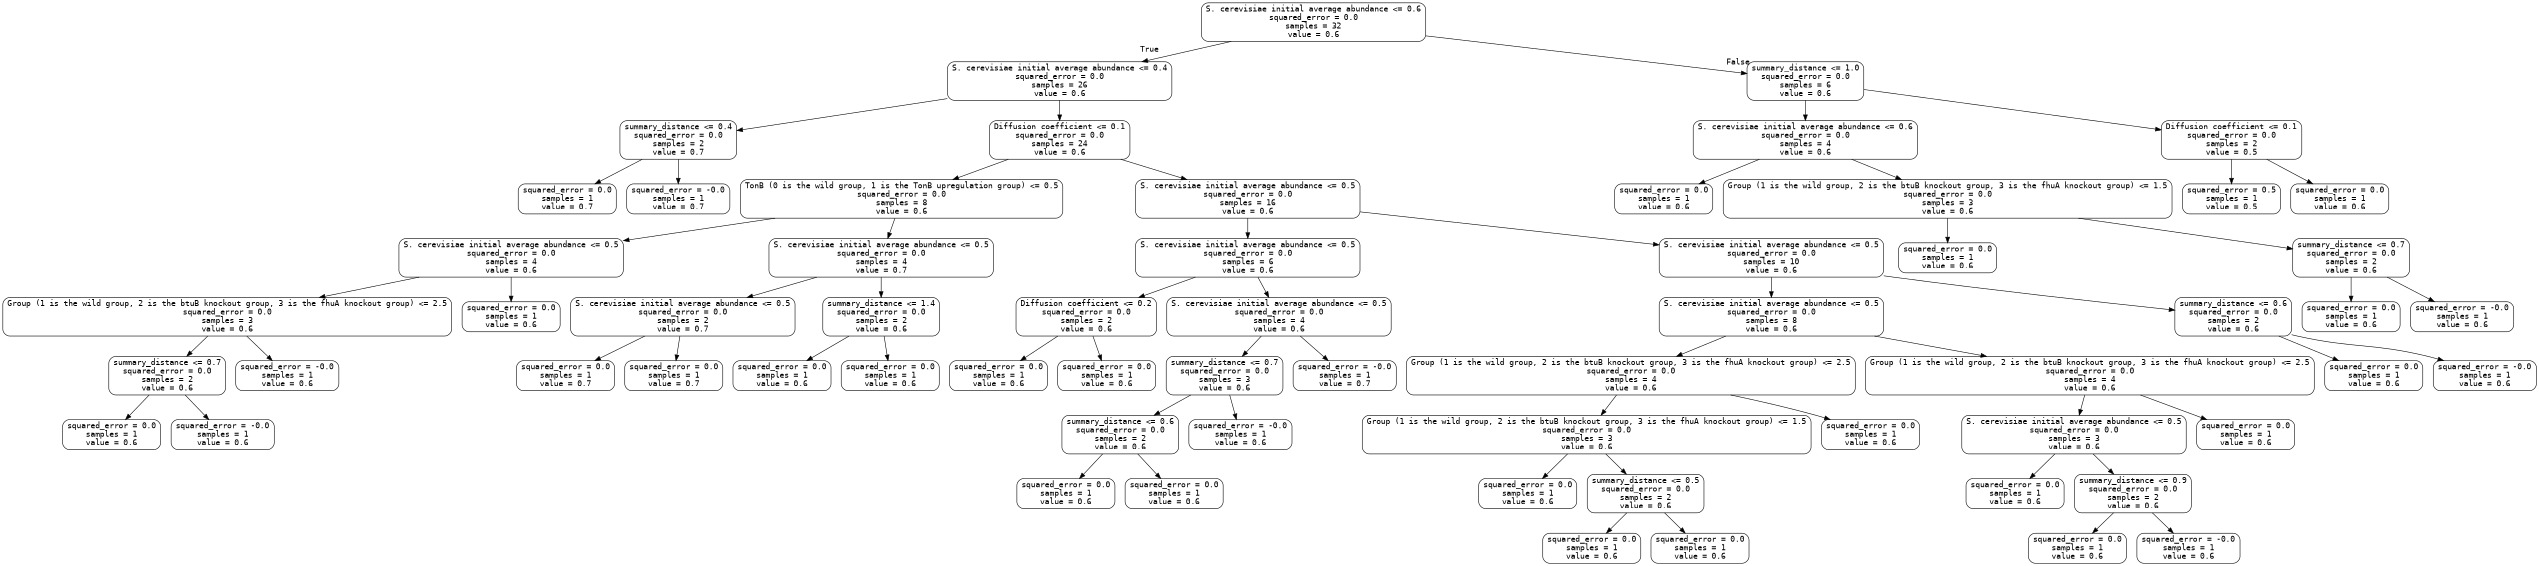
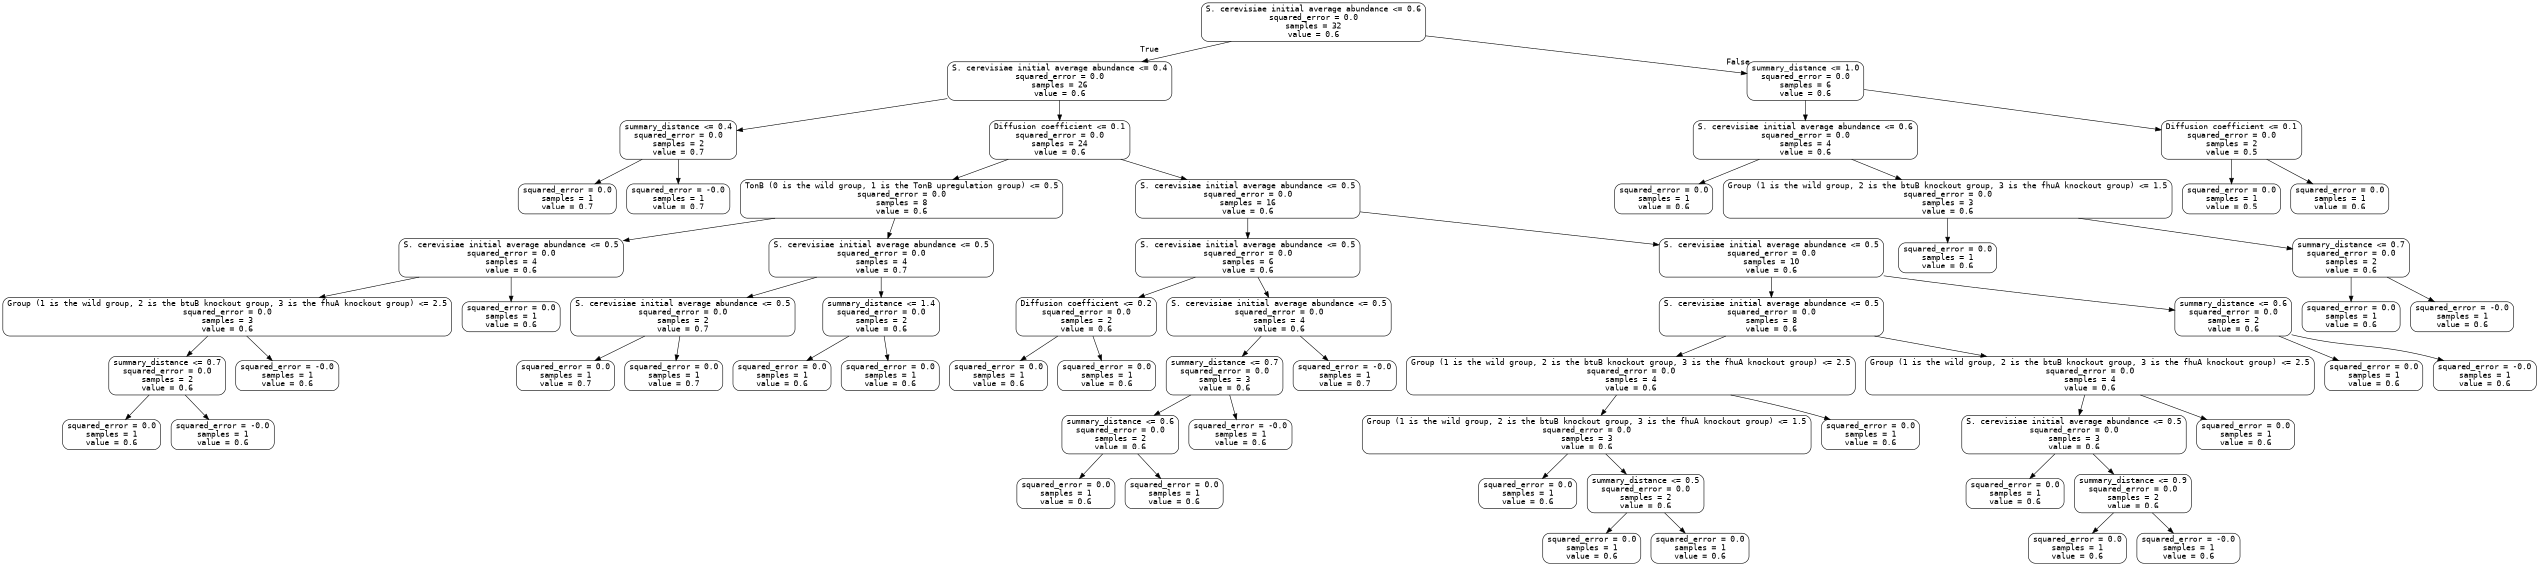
  digraph {
    fontname="DejaVu Sans Mono"
    node [color=black fontname="DejaVu Sans Mono" shape=box style=rounded]
    edge [fontname="DejaVu Sans Mono"]
    n1 [label="S. cerevisiae initial average abundance <= 0.6\nsquared_error = 0.0\nsamples = 32\nvalue = 0.6"]
    n2 [label="S. cerevisiae initial average abundance <= 0.4\nsquared_error = 0.0\nsamples = 26\nvalue = 0.6"]
    n3 [label="summary_distance <= 1.0\nsquared_error = 0.0\nsamples = 6\nvalue = 0.6"]
    n4 [label="summary_distance <= 0.4\nsquared_error = 0.0\nsamples = 2\nvalue = 0.7"]
    n5 [label="Diffusion coefficient <= 0.1\nsquared_error = 0.0\nsamples = 24\nvalue = 0.6"]
    n6 [label="squared_error = 0.0\nsamples = 1\nvalue = 0.7"]
    n7 [label="squared_error = -0.0\nsamples = 1\nvalue = 0.7"]
    n8 [label="TonB (0 is the wild group, 1 is the TonB upregulation group) <= 0.5\nsquared_error = 0.0\nsamples = 8\nvalue = 0.6"]
    n9 [label="S. cerevisiae initial average abundance <= 0.5\nsquared_error = 0.0\nsamples = 16\nvalue = 0.6"]
    n10 [label="S. cerevisiae initial average abundance <= 0.5\nsquared_error = 0.0\nsamples = 4\nvalue = 0.6"]
    n11 [label="S. cerevisiae initial average abundance <= 0.5\nsquared_error = 0.0\nsamples = 4\nvalue = 0.7"]
    n12 [label="Group (1 is the wild group, 2 is the btuB knockout group, 3 is the fhuA knockout group) <= 2.5\nsquared_error = 0.0\nsamples = 3\nvalue = 0.6"]
    n13 [label="squared_error = 0.0\nsamples = 1\nvalue = 0.6"]
    n14 [label="summary_distance <= 0.7\nsquared_error = 0.0\nsamples = 2\nvalue = 0.6"]
    n15 [label="squared_error = -0.0\nsamples = 1\nvalue = 0.6"]
    n16 [label="squared_error = 0.0\nsamples = 1\nvalue = 0.6"]
    n17 [label="squared_error = -0.0\nsamples = 1\nvalue = 0.6"]
    n18 [label="S. cerevisiae initial average abundance <= 0.5\nsquared_error = 0.0\nsamples = 2\nvalue = 0.7"]
    n19 [label="summary_distance <= 1.4\nsquared_error = 0.0\nsamples = 2\nvalue = 0.6"]
    n20 [label="squared_error = 0.0\nsamples = 1\nvalue = 0.7"]
    n21 [label="squared_error = 0.0\nsamples = 1\nvalue = 0.7"]
    n22 [label="squared_error = 0.0\nsamples = 1\nvalue = 0.6"]
    n23 [label="squared_error = 0.0\nsamples = 1\nvalue = 0.6"]
    n24 [label="S. cerevisiae initial average abundance <= 0.5\nsquared_error = 0.0\nsamples = 6\nvalue = 0.6"]
    n25 [label="S. cerevisiae initial average abundance <= 0.5\nsquared_error = 0.0\nsamples = 10\nvalue = 0.6"]
    n26 [label="Diffusion coefficient <= 0.2\nsquared_error = 0.0\nsamples = 2\nvalue = 0.6"]
    n27 [label="S. cerevisiae initial average abundance <= 0.5\nsquared_error = 0.0\nsamples = 4\nvalue = 0.6"]
    n28 [label="squared_error = 0.0\nsamples = 1\nvalue = 0.6"]
    n29 [label="squared_error = 0.0\nsamples = 1\nvalue = 0.6"]
    n30 [label="summary_distance <= 0.7\nsquared_error = 0.0\nsamples = 3\nvalue = 0.6"]
    n31 [label="squared_error = -0.0\nsamples = 1\nvalue = 0.7"]
    n32 [label="summary_distance <= 0.6\nsquared_error = 0.0\nsamples = 2\nvalue = 0.6"]
    n33 [label="squared_error = -0.0\nsamples = 1\nvalue = 0.6"]
    n34 [label="squared_error = 0.0\nsamples = 1\nvalue = 0.6"]
    n35 [label="squared_error = 0.0\nsamples = 1\nvalue = 0.6"]
    n36 [label="S. cerevisiae initial average abundance <= 0.5\nsquared_error = 0.0\nsamples = 8\nvalue = 0.6"]
    n37 [label="summary_distance <= 0.6\nsquared_error = 0.0\nsamples = 2\nvalue = 0.6"]
    n38 [label="Group (1 is the wild group, 2 is the btuB knockout group, 3 is the fhuA knockout group) <= 2.5\nsquared_error = 0.0\nsamples = 4\nvalue = 0.6"]
    n39 [label="Group (1 is the wild group, 2 is the btuB knockout group, 3 is the fhuA knockout group) <= 2.5\nsquared_error = 0.0\nsamples = 4\nvalue = 0.6"]
    n40 [label="Group (1 is the wild group, 2 is the btuB knockout group, 3 is the fhuA knockout group) <= 1.5\nsquared_error = 0.0\nsamples = 3\nvalue = 0.6"]
    n41 [label="squared_error = 0.0\nsamples = 1\nvalue = 0.6"]
    n42 [label="squared_error = 0.0\nsamples = 1\nvalue = 0.6"]
    n43 [label="summary_distance <= 0.5\nsquared_error = 0.0\nsamples = 2\nvalue = 0.6"]
    n44 [label="squared_error = 0.0\nsamples = 1\nvalue = 0.6"]
    n45 [label="squared_error = 0.0\nsamples = 1\nvalue = 0.6"]
    n46 [label="S. cerevisiae initial average abundance <= 0.5\nsquared_error = 0.0\nsamples = 3\nvalue = 0.6"]
    n47 [label="squared_error = 0.0\nsamples = 1\nvalue = 0.6"]
    n48 [label="squared_error = 0.0\nsamples = 1\nvalue = 0.6"]
    n49 [label="summary_distance <= 0.9\nsquared_error = 0.0\nsamples = 2\nvalue = 0.6"]
    n50 [label="squared_error = 0.0\nsamples = 1\nvalue = 0.6"]
    n51 [label="squared_error = -0.0\nsamples = 1\nvalue = 0.6"]
    n52 [label="squared_error = 0.0\nsamples = 1\nvalue = 0.6"]
    n53 [label="squared_error = -0.0\nsamples = 1\nvalue = 0.6"]
    n54 [label="S. cerevisiae initial average abundance <= 0.6\nsquared_error = 0.0\nsamples = 4\nvalue = 0.6"]
    n55 [label="Diffusion coefficient <= 0.1\nsquared_error = 0.0\nsamples = 2\nvalue = 0.5"]
    n56 [label="squared_error = 0.0\nsamples = 1\nvalue = 0.6"]
    n57 [label="Group (1 is the wild group, 2 is the btuB knockout group, 3 is the fhuA knockout group) <= 1.5\nsquared_error = 0.0\nsamples = 3\nvalue = 0.6"]
    n58 [label="squared_error = 0.0\nsamples = 1\nvalue = 0.6"]
    n59 [label="summary_distance <= 0.7\nsquared_error = 0.0\nsamples = 2\nvalue = 0.6"]
    n60 [label="squared_error = 0.0\nsamples = 1\nvalue = 0.6"]
    n61 [label="squared_error = -0.0\nsamples = 1\nvalue = 0.6"]
-   n62 [label="squared_error = 0.5\nsamples = 1\nvalue = 0.5"]
+   n62 [label="squared_error = 0.0\nsamples = 1\nvalue = 0.5"]
    n63 [label="squared_error = 0.0\nsamples = 1\nvalue = 0.6"]
    n1 -> n2 [headlabel=True labelangle=45 labeldistance=2.5]
    n1 -> n3 [headlabel=False labelangle=-45 labeldistance=2.5]
    n2 -> n4
    n2 -> n5
    n3 -> n54
    n3 -> n55
    n4 -> n6
    n4 -> n7
    n5 -> n8
    n5 -> n9
    n8 -> n10
    n8 -> n11
    n9 -> n24
    n9 -> n25
    n10 -> n12
    n10 -> n13
    n11 -> n18
    n11 -> n19
    n12 -> n14
    n12 -> n15
    n14 -> n16
    n14 -> n17
    n18 -> n20
    n18 -> n21
    n19 -> n22
    n19 -> n23
    n24 -> n26
    n24 -> n27
    n25 -> n36
    n25 -> n37
    n26 -> n28
    n26 -> n29
    n27 -> n30
    n27 -> n31
    n30 -> n32
    n30 -> n33
    n32 -> n34
    n32 -> n35
    n36 -> n38
    n36 -> n39
    n37 -> n52
    n37 -> n53
    n38 -> n40
    n38 -> n41
    n39 -> n46
    n39 -> n47
    n40 -> n42
    n40 -> n43
    n43 -> n44
    n43 -> n45
    n46 -> n48
    n46 -> n49
    n49 -> n50
    n49 -> n51
    n54 -> n56
    n54 -> n57
    n55 -> n62
    n55 -> n63
    n57 -> n58
    n57 -> n59
    n59 -> n60
    n59 -> n61
  }
